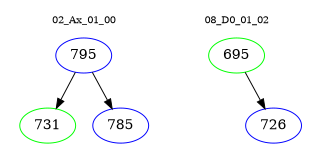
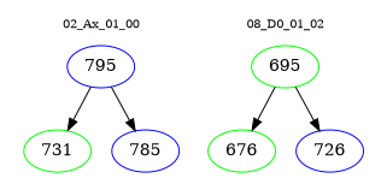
  digraph {
    node [color=blue]
    edge [color=black]
    n1 [label=795]
    n2 [color=green label=731]
    n3 [label=785]
    n4 [color=green label=695]
+   n5 [color=green label=676]
    n6 [label=726]
    subgraph cluster_1 {
      color=white
      fontsize=10
      label="02_Ax_01_00"
      n1
      n2
      n3
    }
    subgraph cluster_2 {
      color=white
      fontsize=10
      label="08_D0_01_02"
      n4
+     n5
      n6
    }
    n1 -> n2
    n1 -> n3
+   n4 -> n5
    n4 -> n6
  }
